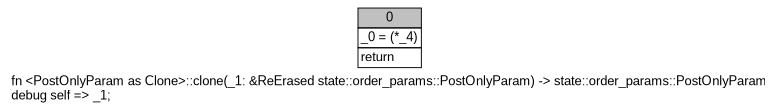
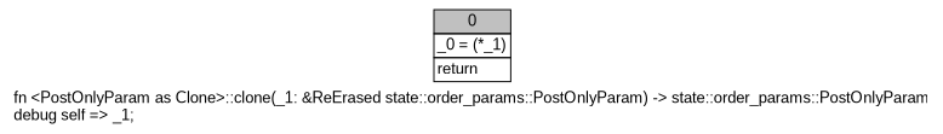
  digraph {
    fontname="Liberation Sans"
    label=<fn &lt;PostOnlyParam as Clone&gt;::clone(_1: &amp;ReErased state::order_params::PostOnlyParam) -&gt; state::order_params::PostOnlyParam<br align="left"/>debug self =&gt; _1;<br align="left"/>>
-   n1 [fontname="Liberation Sans" label=<<table border="0" cellborder="1" cellspacing="0"><tr><td bgcolor="gray" align="center" colspan="1">0</td></tr><tr><td align="left" balign="left">_0 = (*_4)<br/></td></tr><tr><td align="left">return</td></tr></table>> shape=none]
+   n1 [fontname="Liberation Sans" label=<<table border="0" cellborder="1" cellspacing="0"><tr><td bgcolor="gray" align="center" colspan="1">0</td></tr><tr><td align="left" balign="left">_0 = (*_1)<br/></td></tr><tr><td align="left">return</td></tr></table>> shape=none]
  }
